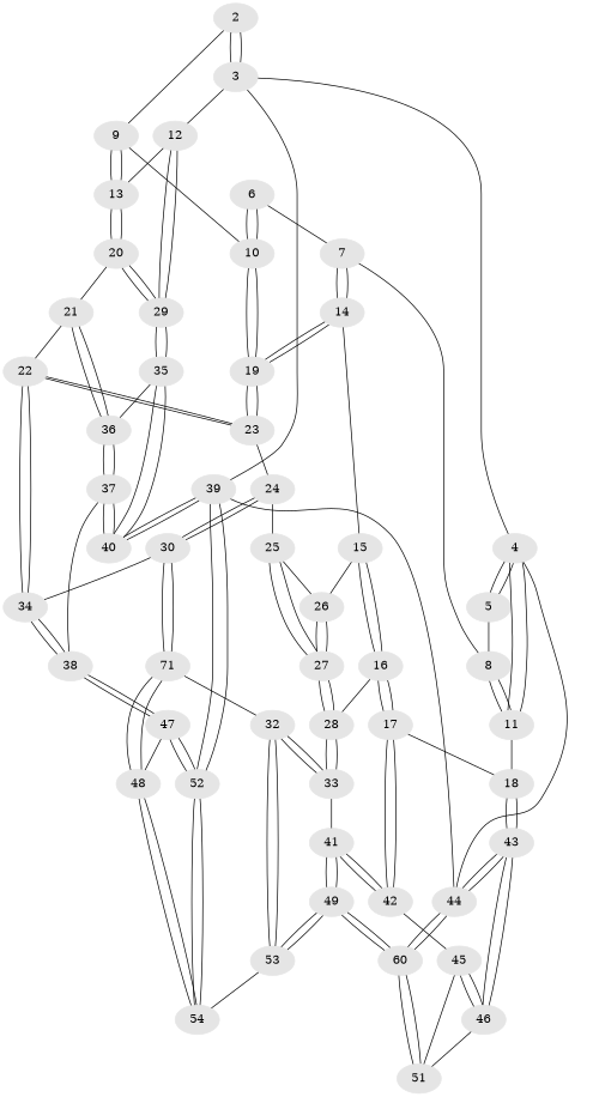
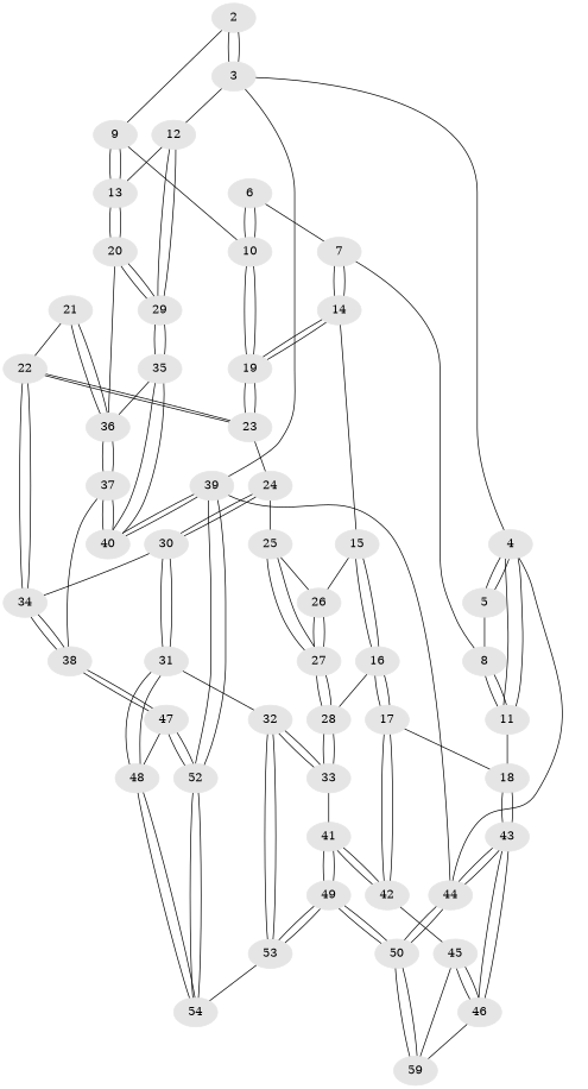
  graph {
    node [color=gray90 style=filled]
    2
    3
    9
    6
    7
    10
    4
    12
    39
    13
    5
    11
    44
    29
    40
    52
    8
    18
-   50 [label=60]
+   50
    14
    19
    15
    20
    23
    43
    35
    21
    16
    26
    17
    28
    27
    42
    33
    45
    46
    24
    22
    36
    34
    37
    38
    25
    30
-   31 [label=71]
+   31
    41
    32
    48
    53
    54
    49
    47
-   51
+   51 [label=59]
    2 -- 3
    2 -- 3
    2 -- 9
    3 -- 4
    3 -- 12
    3 -- 39
    9 -- 10
    9 -- 13
    9 -- 13
    6 -- 7
    6 -- 10
    6 -- 10
    7 -- 8
    7 -- 14
    7 -- 14
    10 -- 19
    10 -- 19
    4 -- 5
    4 -- 5
    4 -- 11
    4 -- 11
    4 -- 44
    12 -- 13
    12 -- 29
    12 -- 29
    39 -- 44
    39 -- 40
    39 -- 40
    39 -- 52
    39 -- 52
    13 -- 20
    13 -- 20
    5 -- 8
    11 -- 18
    44 -- 50
    44 -- 50
    29 -- 35
    29 -- 35
    52 -- 54
    52 -- 54
    8 -- 11
    8 -- 11
    18 -- 43
    18 -- 43
    50 -- 51
    50 -- 51
    14 -- 19
    14 -- 19
    14 -- 15
    19 -- 23
    19 -- 23
    15 -- 16
    15 -- 16
    15 -- 26
    20 -- 29
    20 -- 29
-   20 -- 21
+   20 -- 36
    23 -- 24
    43 -- 44
    43 -- 44
    43 -- 46
    43 -- 46
    35 -- 40
    35 -- 40
    35 -- 36
    21 -- 22
    21 -- 36
    21 -- 36
    16 -- 17
    16 -- 17
    16 -- 28
    26 -- 27
    26 -- 27
    17 -- 18
    17 -- 42
    17 -- 42
    28 -- 33
    28 -- 33
    27 -- 28
    27 -- 28
    42 -- 45
    33 -- 41
    45 -- 46
    45 -- 46
    45 -- 51
    46 -- 51
    24 -- 25
    24 -- 30
    24 -- 30
    22 -- 23
    22 -- 23
    22 -- 34
    22 -- 34
    36 -- 37
    36 -- 37
    34 -- 38
    34 -- 38
    37 -- 40
    37 -- 40
    37 -- 38
    38 -- 47
    38 -- 47
    25 -- 26
    25 -- 27
    25 -- 27
    30 -- 34
    30 -- 31
    30 -- 31
    31 -- 32
    31 -- 48
    31 -- 48
    41 -- 42
    41 -- 42
    41 -- 49
    41 -- 49
    32 -- 33
    32 -- 33
    32 -- 53
    32 -- 53
    48 -- 54
    48 -- 54
    53 -- 54
    49 -- 50
    49 -- 50
    49 -- 53
    49 -- 53
    47 -- 52
    47 -- 52
    47 -- 48
  }
